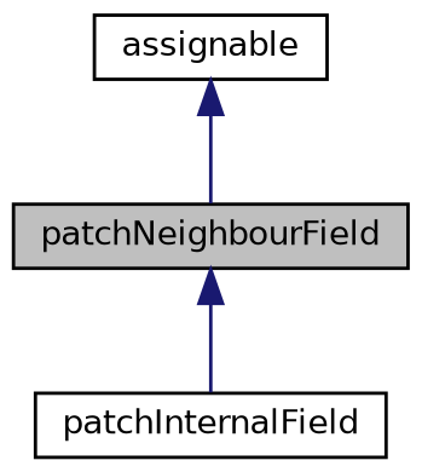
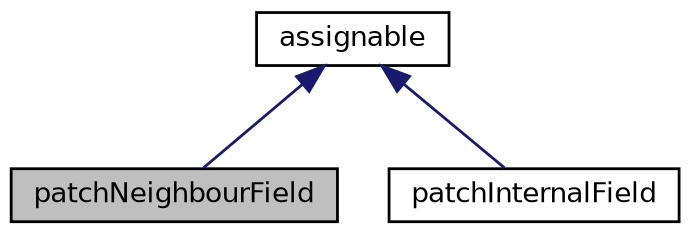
  digraph {
    rankdir=TB
    node [color=black fontname=Helvetica fontsize=10 shape=record]
    edge [color=midnightblue dir=back fontname=Helvetica fontsize=10 labelfontname=Helvetica labelfontsize=10 style=solid]
    n1 [fillcolor=grey75 fontcolor=black height=0.2 label=patchNeighbourField style=filled width=0.4]
    n2 [height=0.2 label=patchInternalField width=0.4]
    n3 [height=0.2 label=assignable width=0.4]
-   n1 -> n2
+   n3 -> n2
    n3 -> n1
  }
